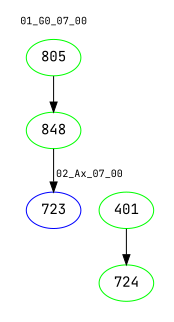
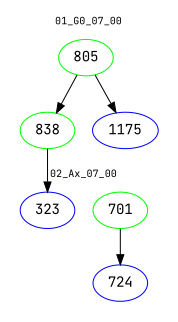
  digraph {
    fontname="JetBrains Mono"
    node [color=green fontname="JetBrains Mono"]
    edge [color=black fontname="JetBrains Mono"]
-   n1 [label=401]
-   n2 [label=724]
-   n3 [color=blue label=723]
+   n1 [label=701]
+   n2 [color=blue label=724]
+   n3 [color=blue label=323]
    n4 [label=805]
-   n5 [label=848]
+   n5 [label=838]
+   n6 [color=blue label=1175]
    subgraph cluster_1 {
      color=white
      fontsize=10
      label="02_Ax_07_00"
      n1
      n2
      n3
    }
    subgraph cluster_2 {
      color=white
      fontsize=10
      label="01_G0_07_00"
      n4
      n5
+     n6
    }
    n1 -> n2
    n4 -> n5
+   n4 -> n6
    n5 -> n3
  }
